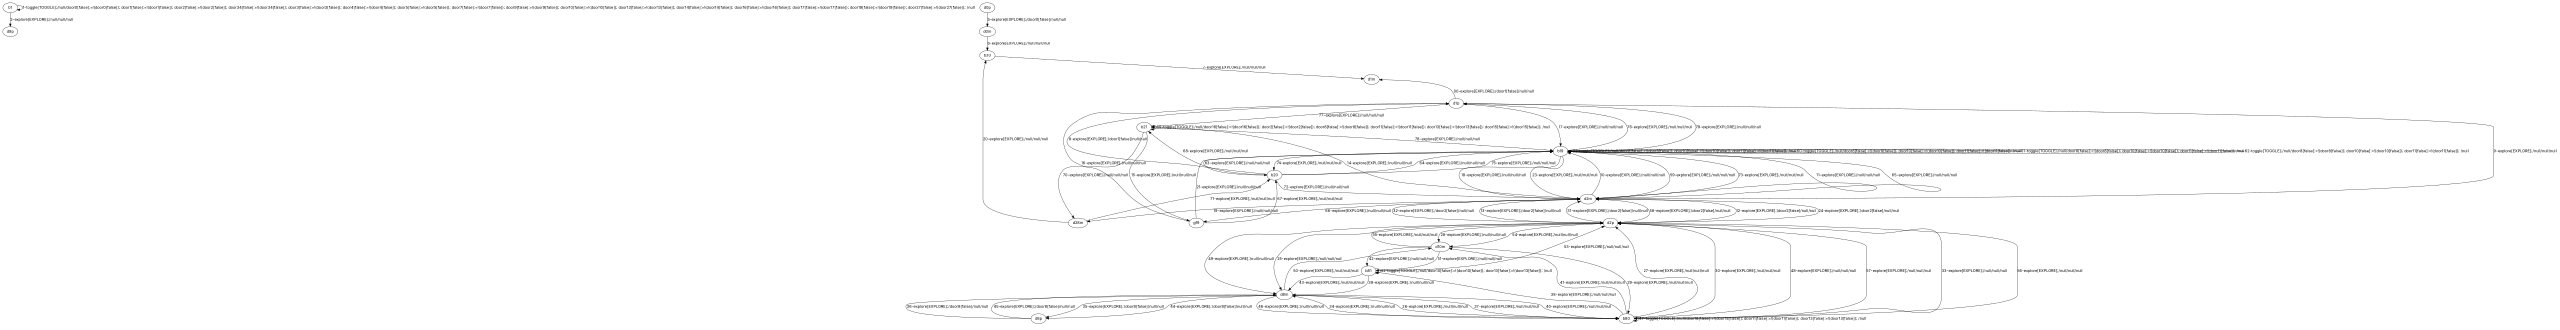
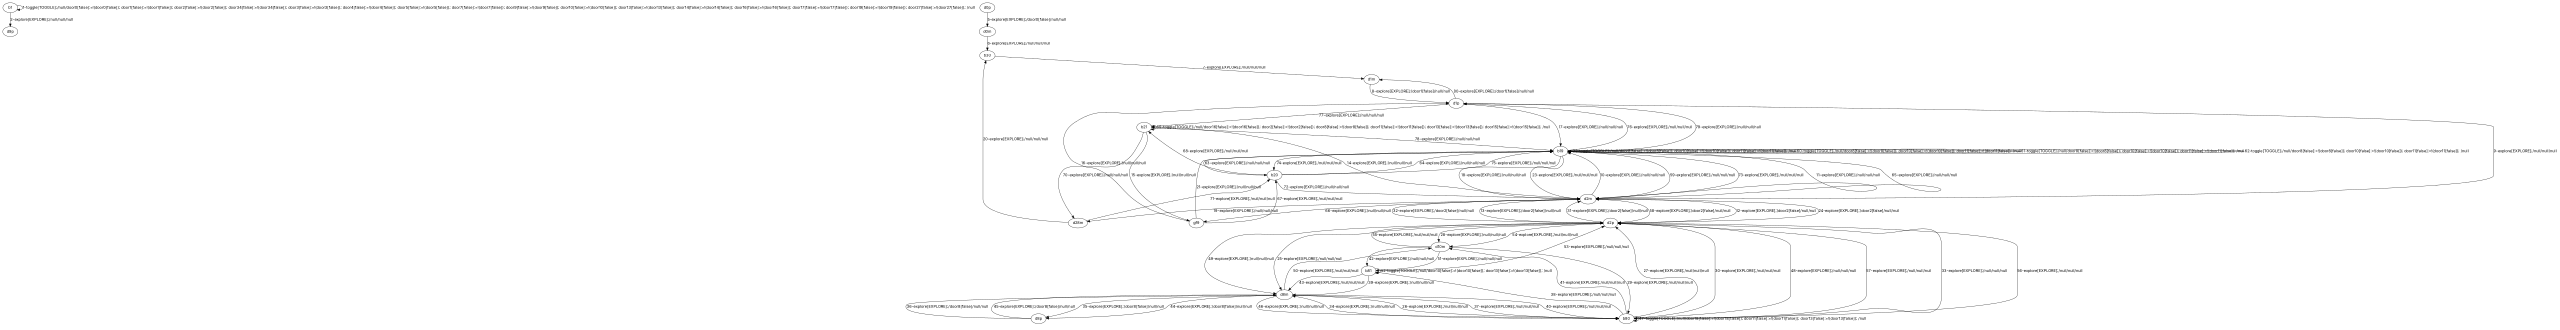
  digraph {
    fontname=Inter
    node [fontname=Inter]
    edge [fontname=Inter]
    b1
    d9p
    d0p
    d0m
    b30
    d1m
    d1p
    d2m
    b19
    b21
    d2p
    gf9
    d28m
    b20
    d8m
    b80
    d10m
    d8p
    b81
    b1 -> b1 [label="1-toggle[TOGGLE];/null/door0[false]:=!(door0[false]); door1[false]:=!(door1[false]); door2[false]:=!(door2[false]); door34[false]:=!(door34[false]); door3[false]:=!(door3[false]); door4[false]:=!(door4[false]); door5[false]:=!(door5[false]); door7[false]:=!(door7[false]); door9[false]:=!(door9[false]); door10[false]:=!(door10[false]); door13[false]:=!(door13[false]); door14[false]:=!(door14[false]); door16[false]:=!(door16[false]); door17[false]:=!(door17[false]); door19[false]:=!(door19[false]); door27[false]:=!(door27[false]); /null"]
    b1 -> d9p [label="2-explore[EXPLORE];/null/null/null"]
    d0p -> d0m [label="5-explore[EXPLORE];/door0[false]/null/null"]
    d0m -> b30 [label="6-explore[EXPLORE];/null/null/null"]
    b30 -> d1m [label="7-explore[EXPLORE];/null/null/null"]
-   b20 -> d1p [label="8-explore[EXPLORE];/door1[false]/null/null"]
+   d1m -> d1p [label="8-explore[EXPLORE];/door1[false]/null/null"]
    d1p -> d1m [label="80-explore[EXPLORE];/door1[false]/null/null"]
    d1p -> d2m [label="9-explore[EXPLORE];/null/null/null"]
    d1p -> b19 [label="17-explore[EXPLORE];/null/null/null"]
    d1p -> b21 [label="77-explore[EXPLORE];/null/null/null"]
    d2m -> b19 [label="10-explore[EXPLORE];/null/null/null"]
    d2m -> b19 [label="59-explore[EXPLORE];/null/null/null"]
    d2m -> b19 [label="73-explore[EXPLORE];/null/null/null"]
    d2m -> b21 [label="14-explore[EXPLORE];/null/null/null"]
    d2m -> d2p [label="12-explore[EXPLORE];/door2[false]/null/null"]
    d2m -> d2p [label="24-explore[EXPLORE];/door2[false]/null/null"]
    d2m -> d2p [label="32-explore[EXPLORE];/door2[false]/null/null"]
    d2m -> gf9 [label="66-explore[EXPLORE];/null/null/null"]
    d2m -> d28m [label="19-explore[EXPLORE];/null/null/null"]
    b19 -> d1p [label="76-explore[EXPLORE];/null/null/null"]
    b19 -> d1p [label="79-explore[EXPLORE];/null/null/null"]
    b19 -> d2m [label="11-explore[EXPLORE];/null/null/null"]
    b19 -> d2m [label="18-explore[EXPLORE];/null/null/null"]
    b19 -> d2m [label="23-explore[EXPLORE];/null/null/null"]
    b19 -> d2m [label="65-explore[EXPLORE];/null/null/null"]
    b19 -> b19 [label="22-toggle[TOGGLE];/null/door8[false]:=!(door8[false]); door10[false]:=!(door10[false]); door11[false]:=!(door11[false]); /null"]
    b19 -> b19 [label="60-toggle[TOGGLE];/null/door8[false]:=!(door8[false]); door10[false]:=!(door10[false]); door11[false]:=!(door11[false]); /null"]
    b19 -> b19 [label="61-toggle[TOGGLE];/null/door8[false]:=!(door8[false]); door10[false]:=!(door10[false]); door11[false]:=!(door11[false]); /null"]
    b19 -> b19 [label="62-toggle[TOGGLE];/null/door8[false]:=!(door8[false]); door10[false]:=!(door10[false]); door11[false]:=!(door11[false]); /null"]
    b19 -> b20 [label="63-explore[EXPLORE];/null/null/null"]
    b19 -> b20 [label="74-explore[EXPLORE];/null/null/null"]
    b21 -> b19 [label="78-explore[EXPLORE];/null/null/null"]
    b21 -> b21 [label="69-toggle[TOGGLE];/null/door16[false]:=!(door16[false]); door2[false]:=!(door2[false]); door8[false]:=!(door8[false]); door11[false]:=!(door11[false]); door13[false]:=!(door13[false]); door15[false]:=!(door15[false]); /null"]
    b21 -> gf9 [label="15-explore[EXPLORE];/null/null/null"]
    b21 -> d28m [label="70-explore[EXPLORE];/null/null/null"]
    d2p -> d2m [label="13-explore[EXPLORE];/door2[false]/null/null"]
    d2p -> d2m [label="31-explore[EXPLORE];/door2[false]/null/null"]
    d2p -> d2m [label="58-explore[EXPLORE];/door2[false]/null/null"]
    d2p -> d8m [label="25-explore[EXPLORE];/null/null/null"]
    d2p -> d8m [label="49-explore[EXPLORE];/null/null/null"]
    d2p -> b80 [label="33-explore[EXPLORE];/null/null/null"]
    d2p -> b80 [label="56-explore[EXPLORE];/null/null/null"]
    d2p -> d10m [label="28-explore[EXPLORE];/null/null/null"]
    d2p -> d10m [label="54-explore[EXPLORE];/null/null/null"]
    gf9 -> d1p [label="16-explore[EXPLORE];/null/null/null"]
    gf9 -> b19 [label="21-explore[EXPLORE];/null/null/null"]
    gf9 -> b20 [label="67-explore[EXPLORE];/null/null/null"]
    d28m -> b30 [label="20-explore[EXPLORE];/null/null/null"]
    d28m -> b20 [label="71-explore[EXPLORE];/null/null/null"]
    b20 -> d2m [label="72-explore[EXPLORE];/null/null/null"]
    b20 -> b19 [label="64-explore[EXPLORE];/null/null/null"]
    b20 -> b19 [label="75-explore[EXPLORE];/null/null/null"]
    b20 -> b21 [label="68-explore[EXPLORE];/null/null/null"]
    d8m -> b80 [label="26-explore[EXPLORE];/null/null/null"]
    d8m -> b80 [label="37-explore[EXPLORE];/null/null/null"]
    d8m -> b80 [label="40-explore[EXPLORE];/null/null/null"]
    d8m -> b80 [label="46-explore[EXPLORE];/null/null/null"]
    d8m -> d10m [label="50-explore[EXPLORE];/null/null/null"]
    d8m -> d8p [label="35-explore[EXPLORE];/door8[false]/null/null"]
    d8m -> d8p [label="44-explore[EXPLORE];/door8[false]/null/null"]
    b80 -> d2p [label="27-explore[EXPLORE];/null/null/null"]
    b80 -> d2p [label="30-explore[EXPLORE];/null/null/null"]
    b80 -> d2p [label="48-explore[EXPLORE];/null/null/null"]
    b80 -> d2p [label="57-explore[EXPLORE];/null/null/null"]
    b80 -> d8m [label="34-explore[EXPLORE];/null/null/null"]
    b80 -> b80 [label="47-toggle[TOGGLE];/null/door18[false]:=!(door18[false]); door11[false]:=!(door11[false]); door13[false]:=!(door13[false]); /null"]
    b80 -> d10m [label="41-explore[EXPLORE];/null/null/null"]
    b80 -> b81 [label="38-explore[EXPLORE];/null/null/null"]
    d10m -> d2p [label="55-explore[EXPLORE];/null/null/null"]
    d10m -> b80 [label="29-explore[EXPLORE];/null/null/null"]
    d10m -> b81 [label="42-explore[EXPLORE];/null/null/null"]
    d10m -> b81 [label="51-explore[EXPLORE];/null/null/null"]
    d8p -> d8m [label="36-explore[EXPLORE];/door8[false]/null/null"]
    d8p -> d8m [label="45-explore[EXPLORE];/door8[false]/null/null"]
    b81 -> d2p [label="53-explore[EXPLORE];/null/null/null"]
    b81 -> d8m [label="39-explore[EXPLORE];/null/null/null"]
    b81 -> d8m [label="43-explore[EXPLORE];/null/null/null"]
    b81 -> b81 [label="52-toggle[TOGGLE];/null/door10[false]:=!(door10[false]); door13[false]:=!(door13[false]); /null"]
  }
